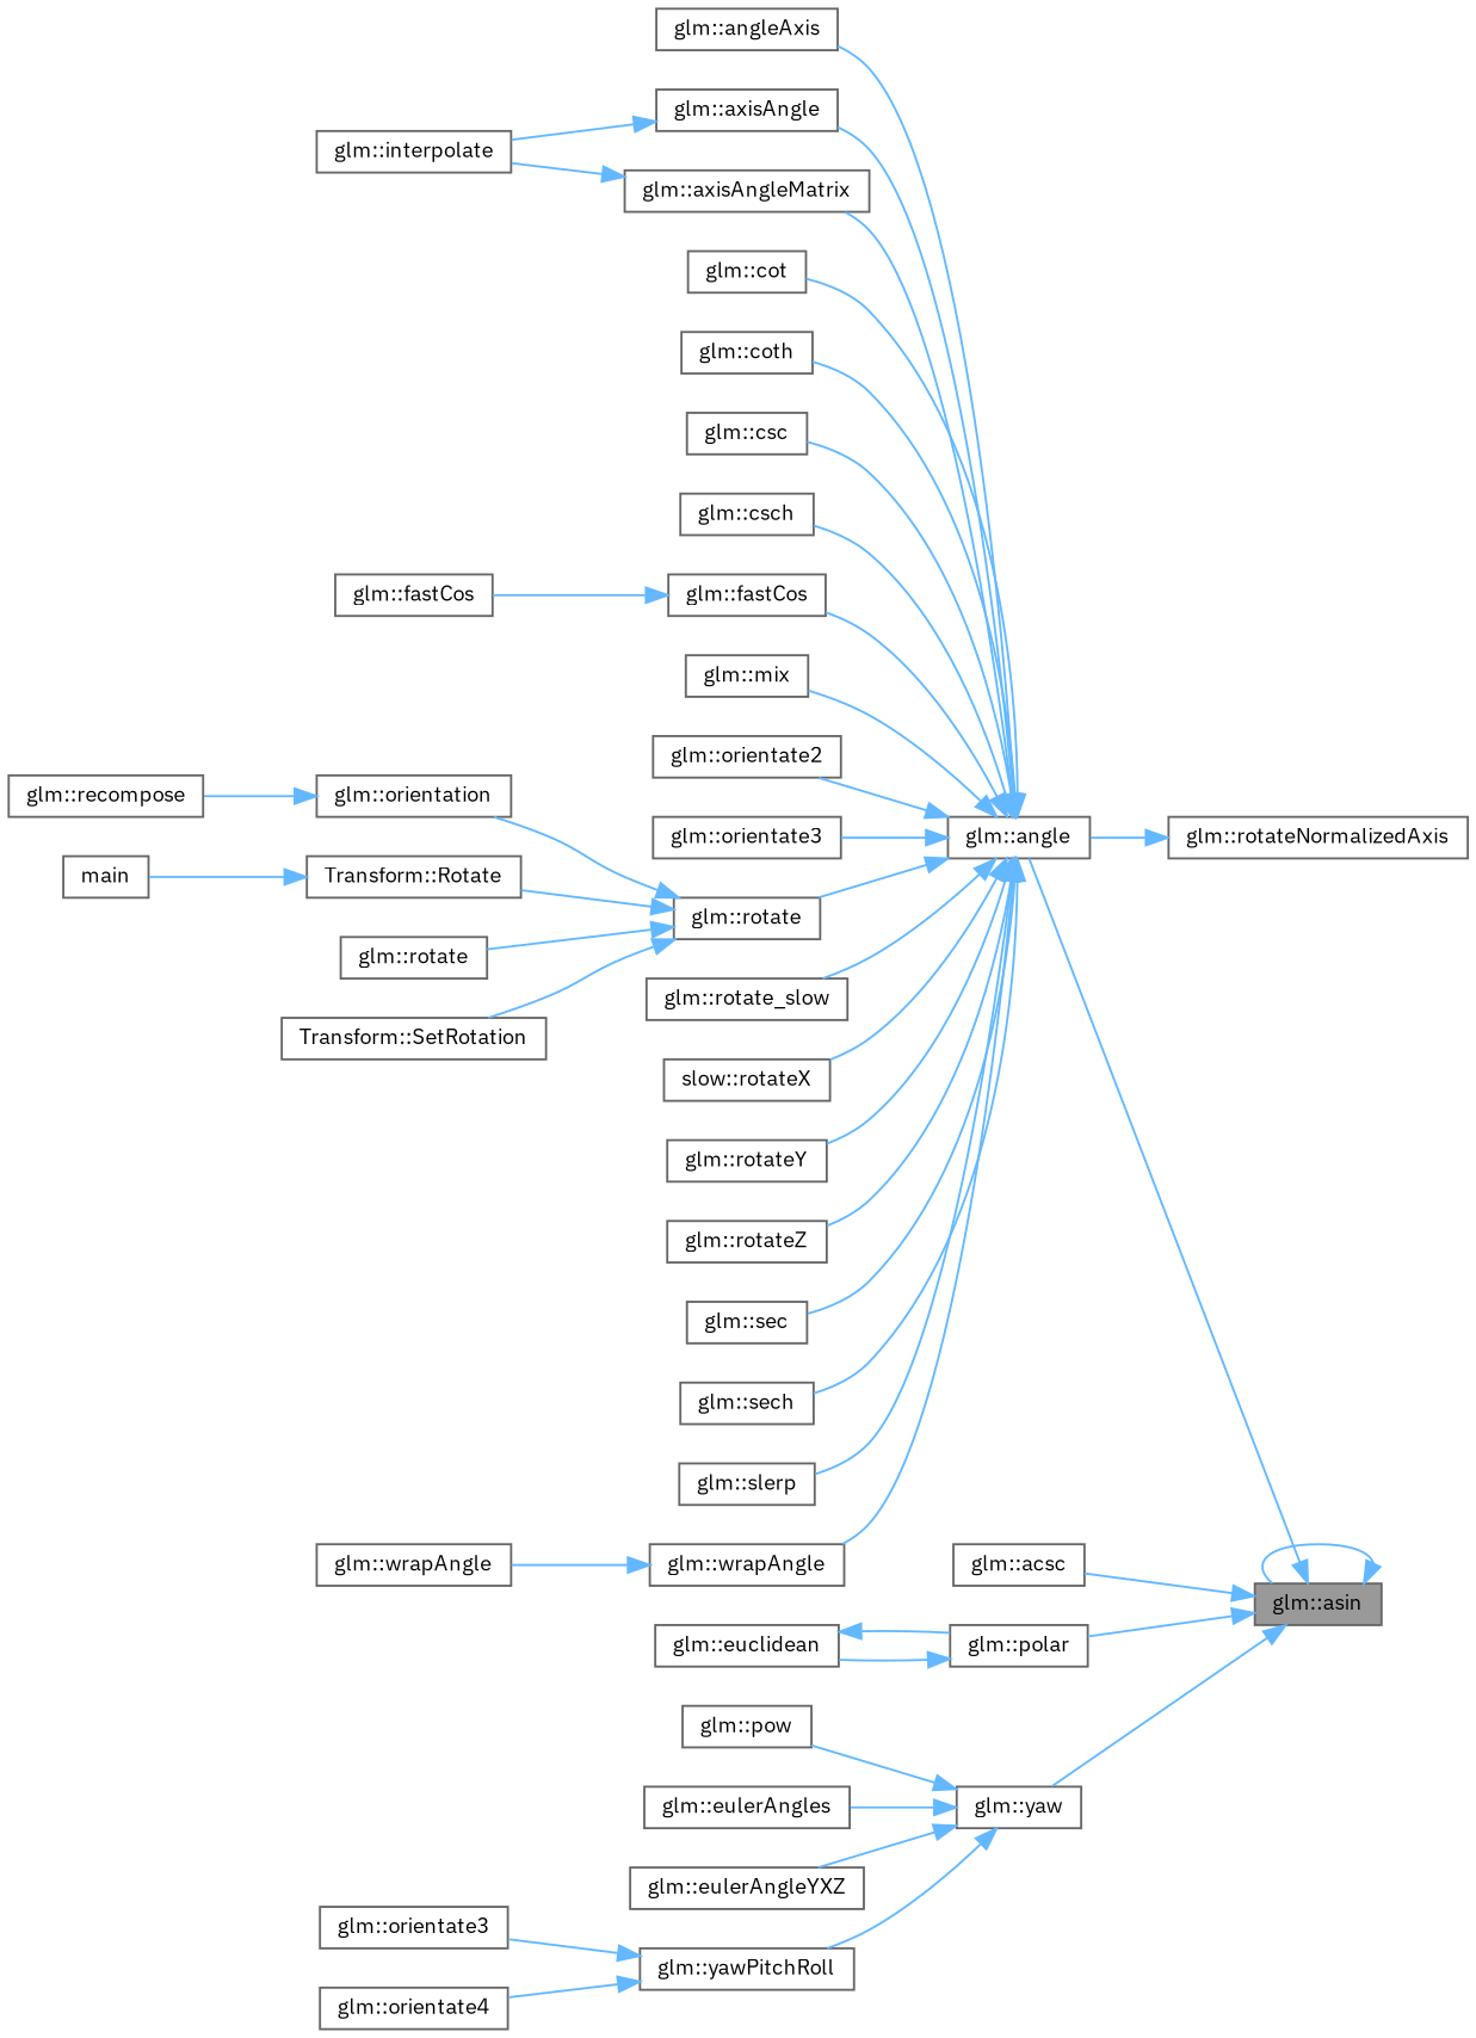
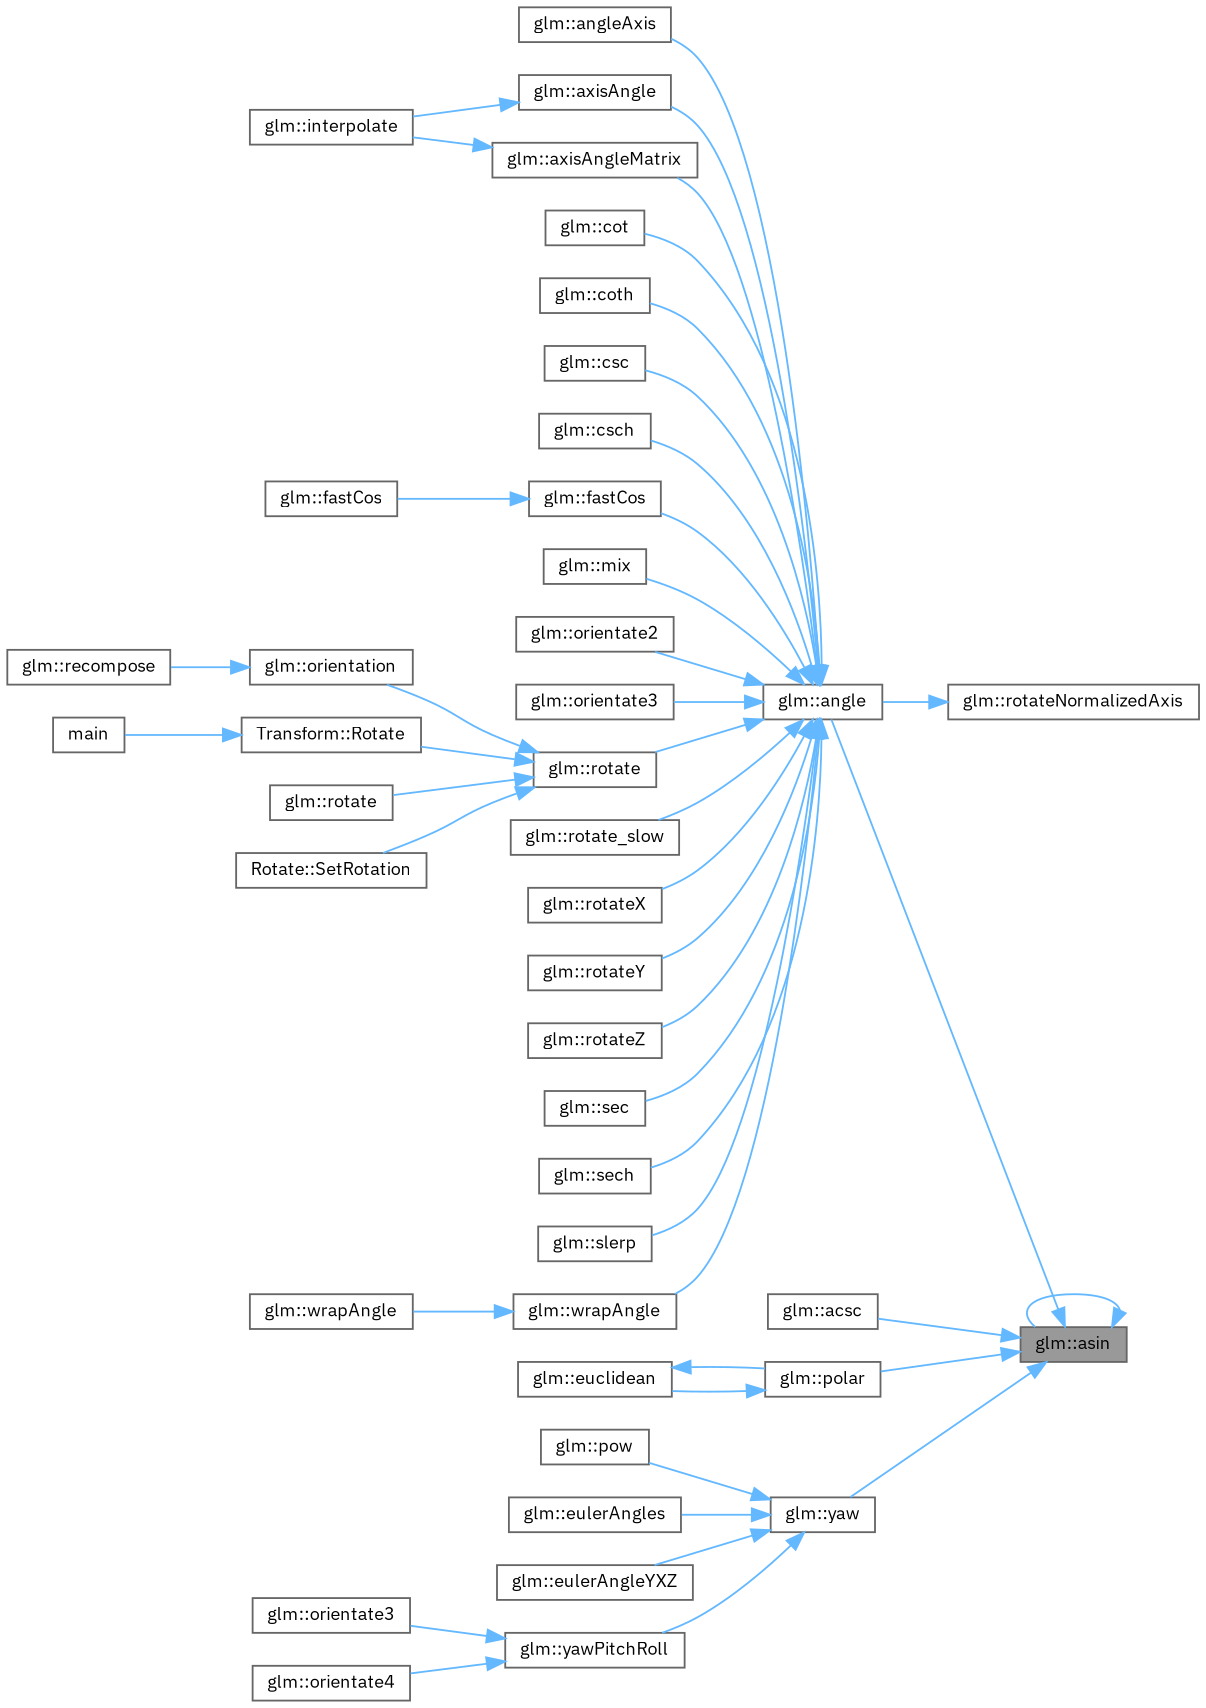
  digraph {
    fontname="IBM Plex Sans"
    rankdir=RL
    node [color=grey40 fillcolor=white fontname="IBM Plex Sans" fontsize=10 shape=box style=filled]
    edge [color=steelblue1 dir=back fontname="IBM Plex Sans" fontsize=10 labelfontname=Helvetica labelfontsize=10 style=solid]
    n1 [color=gray40 fillcolor=grey60 fontcolor=black height=0.2 label="glm::asin" width=0.4]
    n2 [height=0.2 label="glm::acsc" width=0.4]
    n3 [height=0.2 label="glm::angle" width=0.4]
    n4 [height=0.2 label="glm::polar" width=0.4]
    n5 [height=0.2 label="glm::yaw" width=0.4]
    n6 [height=0.2 label="glm::angleAxis" width=0.4]
    n7 [height=0.2 label="glm::axisAngle" width=0.4]
    n8 [height=0.2 label="glm::axisAngleMatrix" width=0.4]
    n9 [height=0.2 label="glm::cot" width=0.4]
    n10 [height=0.2 label="glm::coth" width=0.4]
    n11 [height=0.2 label="glm::csc" width=0.4]
    n12 [height=0.2 label="glm::csch" width=0.4]
    n13 [height=0.2 label="glm::fastCos" width=0.4]
    n14 [height=0.2 label="glm::mix" width=0.4]
    n15 [height=0.2 label="glm::orientate2" width=0.4]
    n16 [height=0.2 label="glm::orientate3" width=0.4]
    n17 [height=0.2 label="glm::rotate" width=0.4]
    n18 [height=0.2 label="glm::rotate_slow" width=0.4]
-   n19 [height=0.2 label="slow::rotateX" width=0.4]
+   n19 [height=0.2 label="glm::rotateX" width=0.4]
    n20 [height=0.2 label="glm::rotateY" width=0.4]
    n21 [height=0.2 label="glm::rotateZ" width=0.4]
    n22 [height=0.2 label="glm::sec" width=0.4]
    n23 [height=0.2 label="glm::sech" width=0.4]
    n24 [height=0.2 label="glm::slerp" width=0.4]
    n25 [height=0.2 label="glm::wrapAngle" width=0.4]
    n26 [height=0.2 label="glm::euclidean" width=0.4]
    n27 [height=0.2 label="glm::pow" width=0.4]
    n28 [height=0.2 label="glm::eulerAngles" width=0.4]
    n29 [height=0.2 label="glm::eulerAngleYXZ" width=0.4]
    n30 [height=0.2 label="glm::yawPitchRoll" width=0.4]
    n31 [height=0.2 label="glm::interpolate" width=0.4]
    n32 [height=0.2 label="glm::fastCos" width=0.4]
    n33 [height=0.2 label="glm::orientation" width=0.4]
    n34 [height=0.2 label="Transform::Rotate" width=0.4]
    n35 [height=0.2 label="glm::rotate" width=0.4]
-   n36 [height=0.2 label="Transform::SetRotation" width=0.4]
+   n36 [height=0.2 label="Rotate::SetRotation" width=0.4]
    n37 [height=0.2 label="glm::rotateNormalizedAxis" width=0.4]
    n38 [height=0.2 label="glm::wrapAngle" width=0.4]
    n39 [height=0.2 label="glm::recompose" width=0.4]
    n40 [height=0.2 label=main width=0.4]
    n41 [height=0.2 label="glm::orientate3" width=0.4]
    n42 [height=0.2 label="glm::orientate4" width=0.4]
    n1 -> n1
    n1 -> n2
    n1 -> n3
    n1 -> n4
    n1 -> n5
    n3 -> n6
    n3 -> n7
    n3 -> n8
    n3 -> n9
    n3 -> n10
    n3 -> n11
    n3 -> n12
    n3 -> n13
    n3 -> n14
    n3 -> n15
    n3 -> n16
    n3 -> n17
    n3 -> n18
    n3 -> n19
    n3 -> n20
    n3 -> n21
    n3 -> n22
    n3 -> n23
    n3 -> n24
    n3 -> n25
    n4 -> n26
    n5 -> n27
    n5 -> n28
    n5 -> n29
    n5 -> n30
    n7 -> n31
    n8 -> n31
    n13 -> n32
    n17 -> n33
    n17 -> n34
    n17 -> n35
    n17 -> n36
    n25 -> n38
    n26 -> n4
    n30 -> n41
    n30 -> n42
    n33 -> n39
    n34 -> n40
    n37 -> n3
  }
